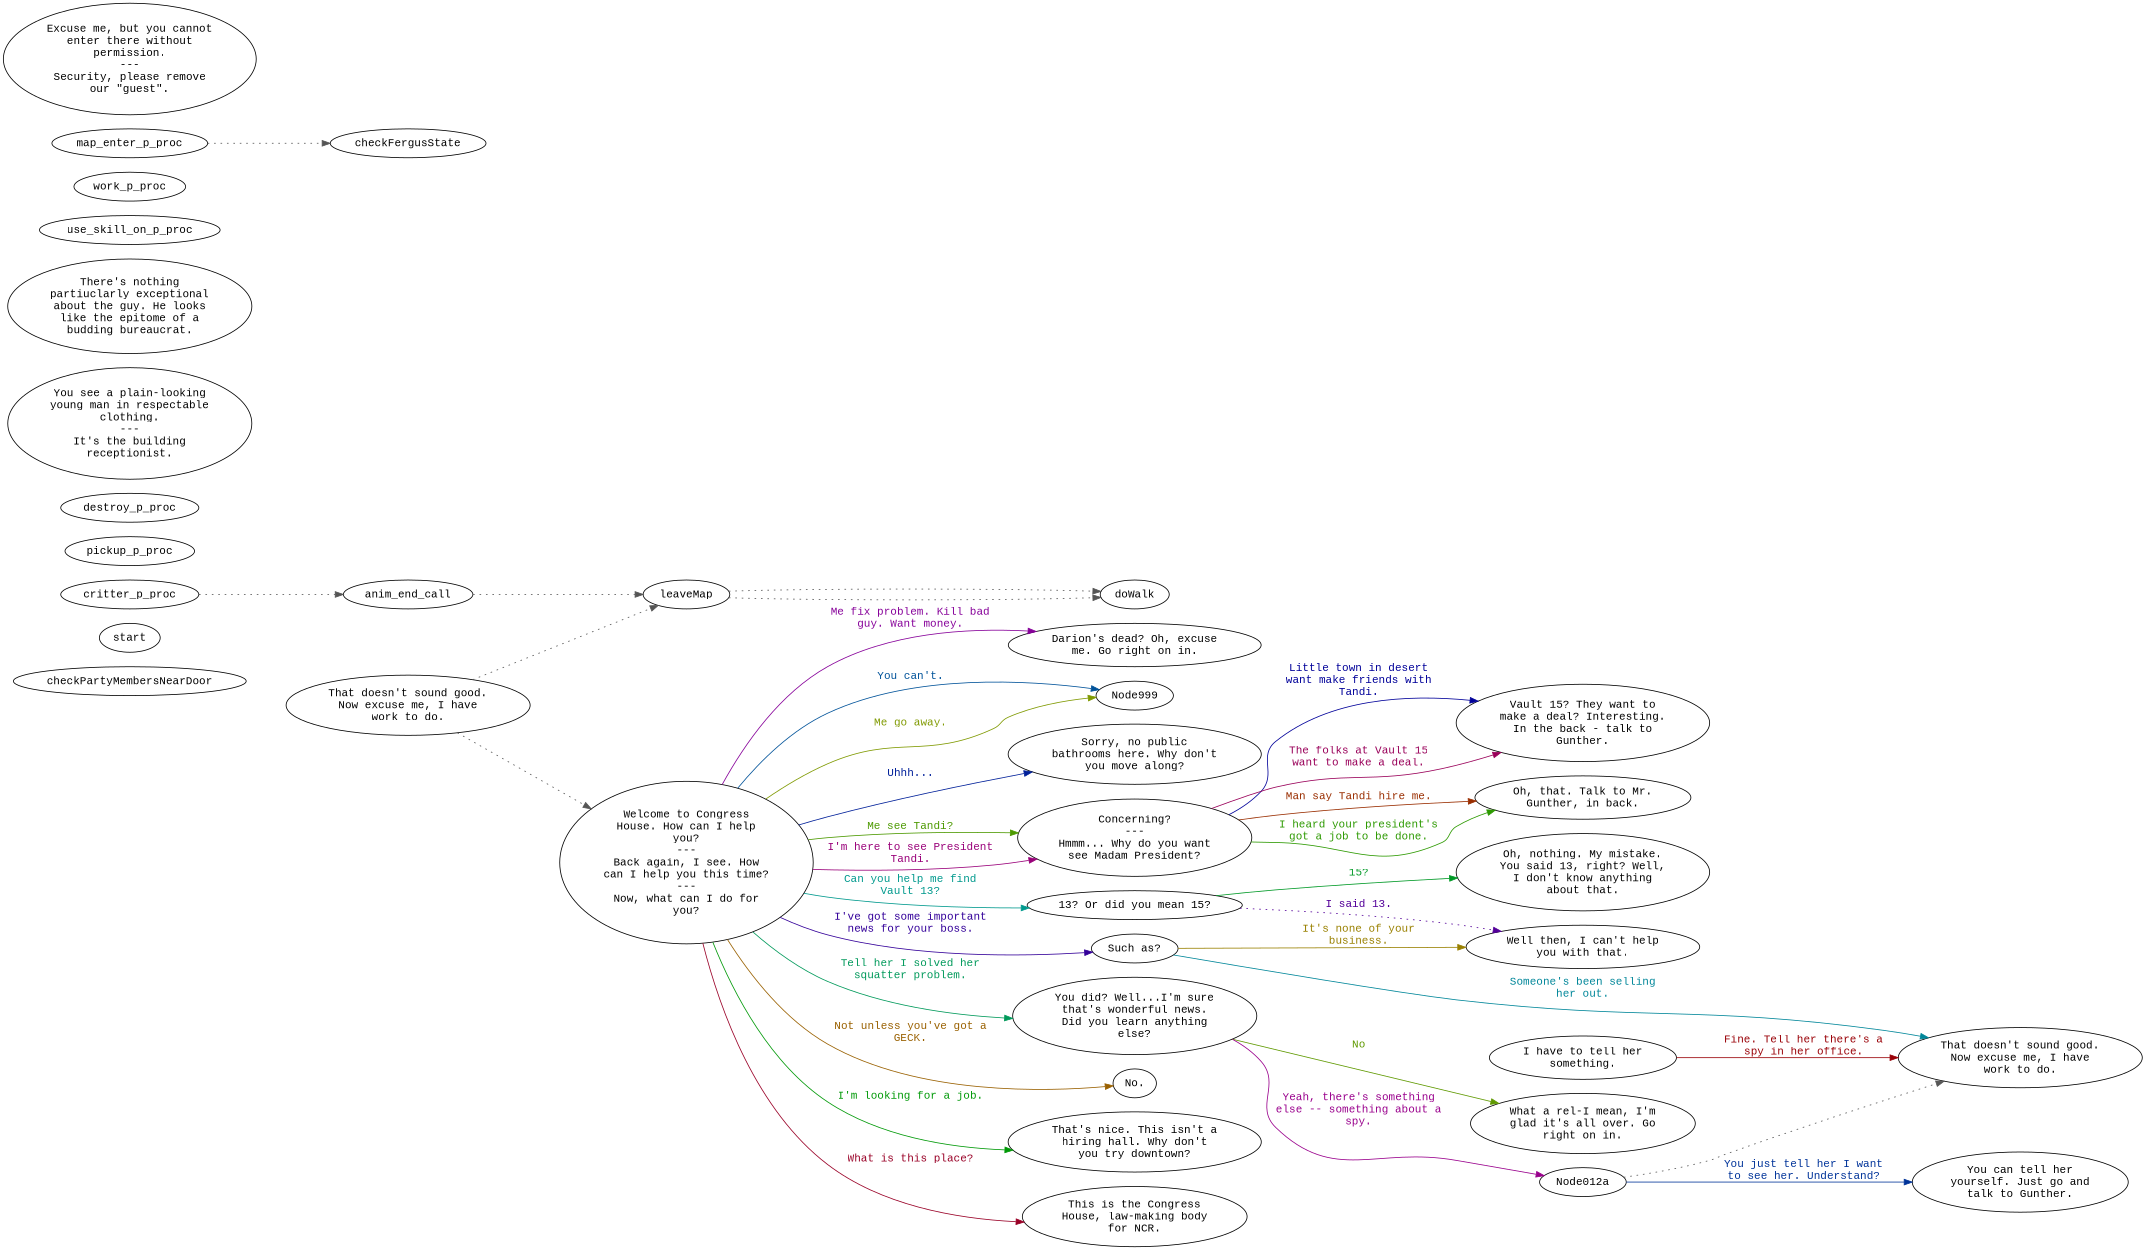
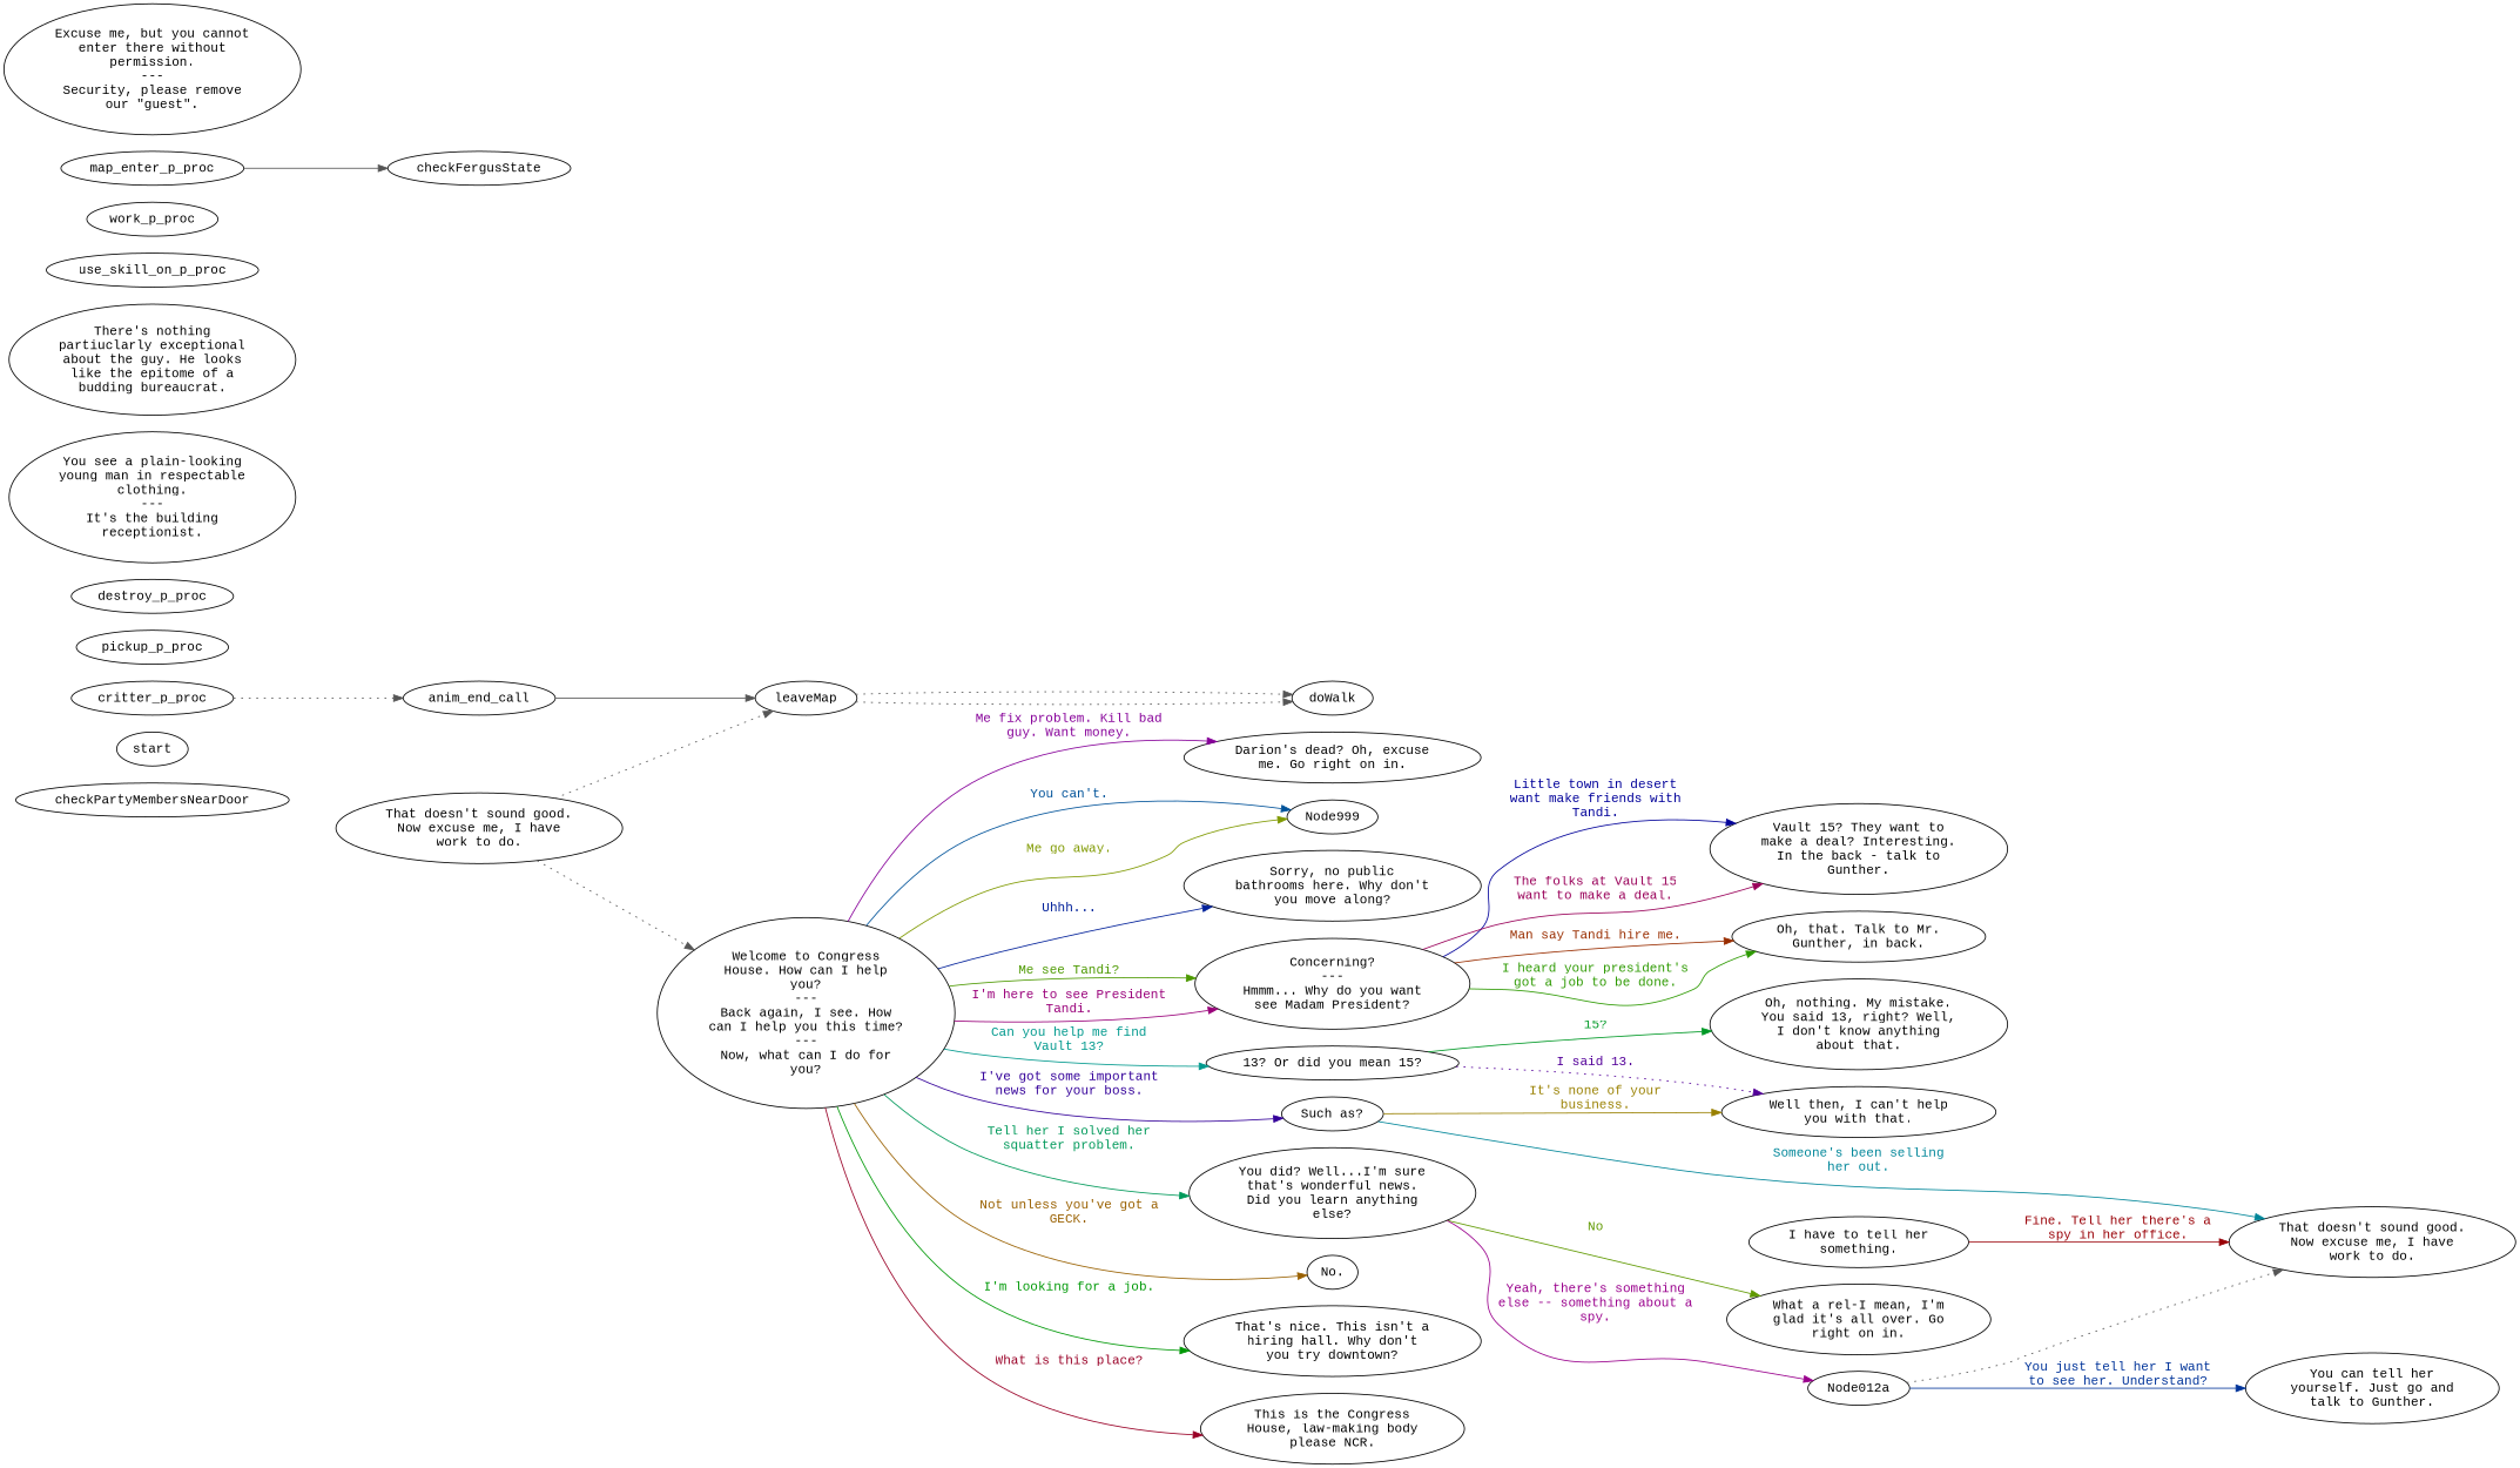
  digraph {
    fontname="Liberation Mono"
    rankdir=LR
    node [color="#000000" fillcolor="#FFFFFF" fontname="Liberation Mono" style=filled]
    edge [color="#555555" fontname="Liberation Mono"]
    checkPartyMembersNearDoor
    start
    critter_p_proc
    anim_end_call
    leaveMap
    doWalk
    pickup_p_proc
    n8 [label="That doesn't sound good.\nNow excuse me, I have\nwork to do."]
    n9 [label="Welcome to Congress\nHouse. How can I help\nyou?\n---\nBack again, I see. How\ncan I help you this time?\n---\nNow, what can I do for\nyou?"]
    Node999
    n11 [label="Sorry, no public\nbathrooms here. Why don't\nyou move along?"]
    n12 [label="Concerning?\n---\nHmmm... Why do you want\nsee Madam President?"]
    n13 [label="13? Or did you mean 15?"]
    n14 [label="No."]
    n15 [label="Such as?"]
    n16 [label="That's nice. This isn't a\nhiring hall. Why don't\nyou try downtown?"]
-   n17 [label="This is the Congress\nHouse, law-making body\nfor NCR."]
+   n17 [label="This is the Congress\nHouse, law-making body\nplease NCR."]
    n18 [label="Darion's dead? Oh, excuse\nme. Go right on in."]
    n19 [label="You did? Well...I'm sure\nthat's wonderful news.\nDid you learn anything\nelse?"]
    n20 [label="Oh, that. Talk to Mr.\nGunther, in back."]
    n21 [label="Vault 15? They want to\nmake a deal? Interesting.\nIn the back - talk to\nGunther."]
    n22 [label="Well then, I can't help\nyou with that."]
    n23 [label="Oh, nothing. My mistake.\nYou said 13, right? Well,\nI don't know anything\nabout that."]
    n24 [label="That doesn't sound good.\nNow excuse me, I have\nwork to do."]
    n25 [label="What a rel-I mean, I'm\nglad it's all over. Go\nright on in."]
    Node012a
    destroy_p_proc
    n28 [label="You see a plain-looking\nyoung man in respectable\nclothing.\n---\nIt's the building\nreceptionist."]
    n29 [label="There's nothing\npartiuclarly exceptional\nabout the guy. He looks\nlike the epitome of a\nbudding bureaucrat."]
    use_skill_on_p_proc
    n31 [label=work_p_proc]
    map_enter_p_proc
    checkFergusState
    n34 [label="Excuse me, but you cannot\nenter there without\npermission.\n---\nSecurity, please remove\nour \"guest\"."]
    n35 [label="I have to tell her\nsomething."]
    n36 [label="You can tell her\nyourself. Just go and\ntalk to Gunther."]
    critter_p_proc -> anim_end_call [style=dotted]
-   anim_end_call -> leaveMap [style=dotted]
+   anim_end_call -> leaveMap [style=solid]
    leaveMap -> doWalk [style=dotted]
    leaveMap -> doWalk [style=dotted]
    n8 -> leaveMap [style=dotted]
    n8 -> n9 [style=dotted]
    n9 -> Node999 [color="#005299" fontcolor="#005299" label="You can't."]
    n9 -> Node999 [color="#7F9900" fontcolor="#7F9900" label="Me go away."]
    n9 -> n11 [color="#001F99" fontcolor="#001F99" label="Uhhh..."]
    n9 -> n12 [color="#4C9900" fontcolor="#4C9900" label="Me see Tandi?"]
    n9 -> n12 [color="#990079" fontcolor="#990079" label="I'm here to see President\nTandi."]
    n9 -> n13 [color="#00998D" fontcolor="#00998D" label="Can you help me find\nVault 13?"]
    n9 -> n14 [color="#996000" fontcolor="#996000" label="Not unless you've got a\nGECK."]
    n9 -> n15 [color="#330099" fontcolor="#330099" label="I've got some important\nnews for your boss."]
    n9 -> n16 [color="#009907" fontcolor="#009907" label="I'm looking for a job."]
    n9 -> n17 [color="#990026" fontcolor="#990026" label="What is this place?"]
    n9 -> n18 [color="#860099" fontcolor="#860099" label="Me fix problem. Kill bad\nguy. Want money."]
    n9 -> n19 [color="#00995A" fontcolor="#00995A" label="Tell her I solved her\nsquatter problem."]
    n12 -> n20 [color="#992D00" fontcolor="#992D00" label="Man say Tandi hire me."]
    n12 -> n20 [color="#2C9900" fontcolor="#2C9900" label="I heard your president's\ngot a job to be done."]
    n12 -> n21 [color="#000099" fontcolor="#000099" label="Little town in desert\nwant make friends with\nTandi."]
    n12 -> n21 [color="#990059" fontcolor="#990059" label="The folks at Vault 15\nwant to make a deal."]
    n13 -> n22 [color="#530099" fontcolor="#530099" label="I said 13." style=dotted]
    n13 -> n23 [color="#009926" fontcolor="#009926" label="15?"]
    n15 -> n22 [color="#998000" fontcolor="#998000" label="It's none of your\nbusiness."]
    n15 -> n24 [color="#008699" fontcolor="#008699" label="Someone's been selling\nher out."]
    n19 -> n25 [color="#5F9900" fontcolor="#5F9900" label=No]
    n19 -> Node012a [color="#99008C" fontcolor="#99008C" label="Yeah, there's something\nelse -- something about a\nspy."]
    Node012a -> n24 [style=dotted]
    Node012a -> n36 [color="#003399" fontcolor="#003399" label="You just tell her I want\nto see her. Understand?"]
-   map_enter_p_proc -> checkFergusState [style=dotted]
+   map_enter_p_proc -> checkFergusState [style=solid]
    n35 -> n24 [color="#990006" fontcolor="#990006" label="Fine. Tell her there's a\nspy in her office."]
  }
